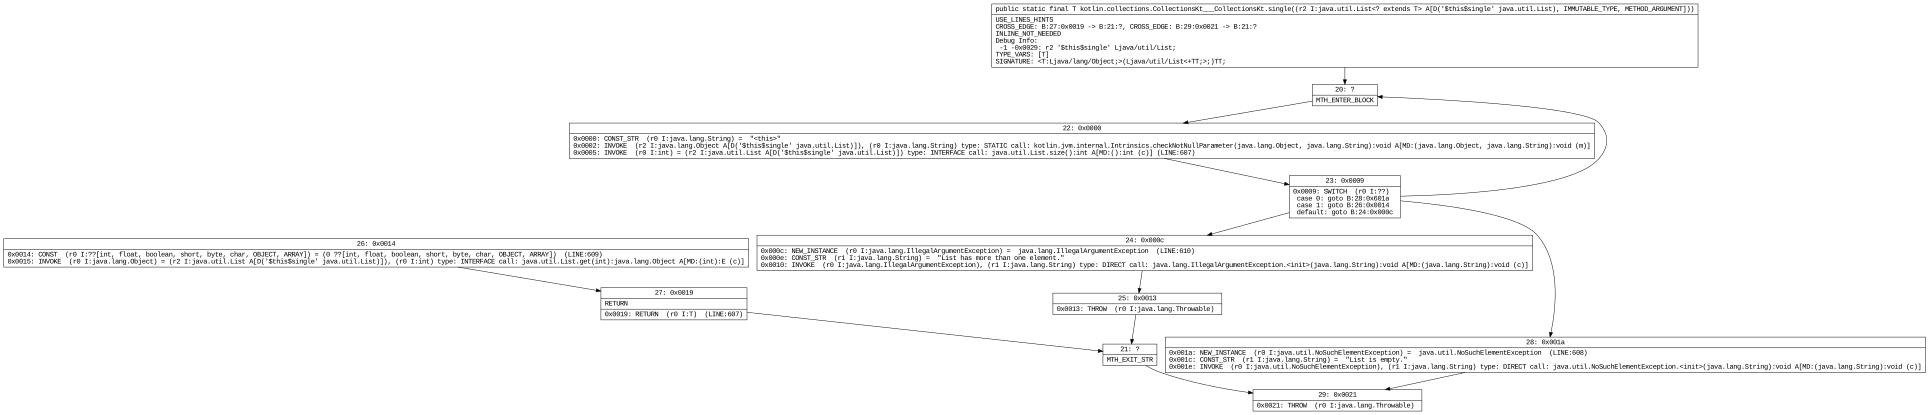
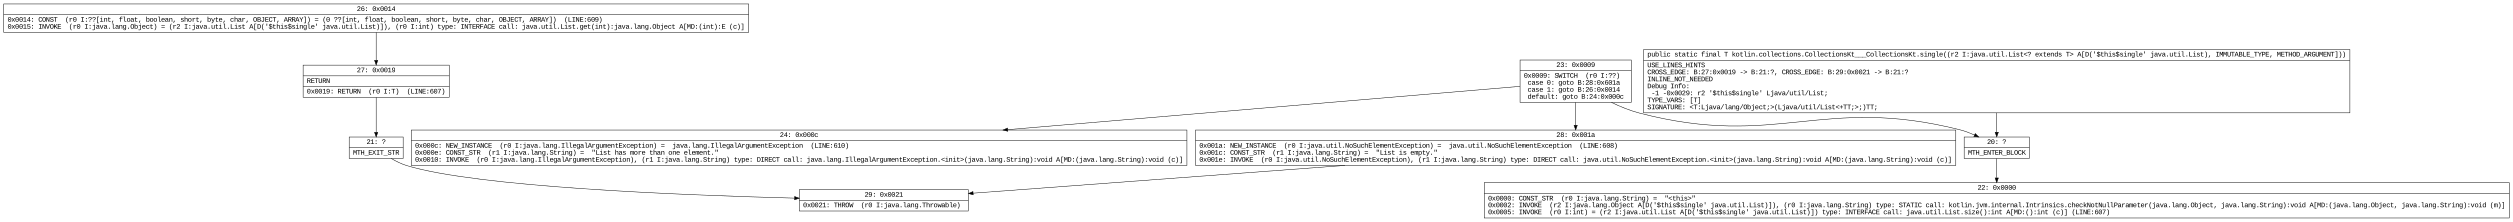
  digraph {
    fontname="Liberation Mono"
    node [fontname="Liberation Mono" shape=record]
    edge [fontname="Liberation Mono"]
    n1 [label="{20\:\ ?|MTH_ENTER_BLOCK\l}"]
    n2 [label="{22\:\ 0x0000|0x0000: CONST_STR  (r0 I:java.lang.String) =  \"\<this\>\" \l0x0002: INVOKE  (r2 I:java.lang.Object A[D('$this$single' java.util.List)]), (r0 I:java.lang.String) type: STATIC call: kotlin.jvm.internal.Intrinsics.checkNotNullParameter(java.lang.Object, java.lang.String):void A[MD:(java.lang.Object, java.lang.String):void (m)]\l0x0005: INVOKE  (r0 I:int) = (r2 I:java.util.List A[D('$this$single' java.util.List)]) type: INTERFACE call: java.util.List.size():int A[MD:():int (c)] (LINE:607)\l}"]
    n3 [label="{23\:\ 0x0009|0x0009: SWITCH  (r0 I:??)\l case 0: goto B:28:0x601a\l case 1: goto B:26:0x0014\l default: goto B:24:0x000c \l}"]
    n4 [label="{24\:\ 0x000c|0x000c: NEW_INSTANCE  (r0 I:java.lang.IllegalArgumentException) =  java.lang.IllegalArgumentException  (LINE:610)\l0x000e: CONST_STR  (r1 I:java.lang.String) =  \"List has more than one element.\" \l0x0010: INVOKE  (r0 I:java.lang.IllegalArgumentException), (r1 I:java.lang.String) type: DIRECT call: java.lang.IllegalArgumentException.\<init\>(java.lang.String):void A[MD:(java.lang.String):void (c)]\l}"]
    n5 [label="{28\:\ 0x001a|0x001a: NEW_INSTANCE  (r0 I:java.util.NoSuchElementException) =  java.util.NoSuchElementException  (LINE:608)\l0x001c: CONST_STR  (r1 I:java.lang.String) =  \"List is empty.\" \l0x001e: INVOKE  (r0 I:java.util.NoSuchElementException), (r1 I:java.lang.String) type: DIRECT call: java.util.NoSuchElementException.\<init\>(java.lang.String):void A[MD:(java.lang.String):void (c)]\l}"]
-   n6 [label="{25\:\ 0x0013|0x0013: THROW  (r0 I:java.lang.Throwable) \l}"]
    n7 [label="{26\:\ 0x0014|0x0014: CONST  (r0 I:??[int, float, boolean, short, byte, char, OBJECT, ARRAY]) = (0 ??[int, float, boolean, short, byte, char, OBJECT, ARRAY])  (LINE:609)\l0x0015: INVOKE  (r0 I:java.lang.Object) = (r2 I:java.util.List A[D('$this$single' java.util.List)]), (r0 I:int) type: INTERFACE call: java.util.List.get(int):java.lang.Object A[MD:(int):E (c)]\l}"]
    n8 [label="{27\:\ 0x0019|RETURN\l|0x0019: RETURN  (r0 I:T)  (LINE:607)\l}"]
    n9 [label="{29\:\ 0x0021|0x0021: THROW  (r0 I:java.lang.Throwable) \l}"]
    n10 [label="{21\:\ ?|MTH_EXIT_STR\l}"]
    n11 [label="{public static final T kotlin.collections.CollectionsKt___CollectionsKt.single((r2 I:java.util.List\<? extends T\> A[D('$this$single' java.util.List), IMMUTABLE_TYPE, METHOD_ARGUMENT]))  | USE_LINES_HINTS\lCROSS_EDGE: B:27:0x0019 \-\> B:21:?, CROSS_EDGE: B:29:0x0021 \-\> B:21:?\lINLINE_NOT_NEEDED\lDebug Info:\l  \-1 \-0x0029: r2 '$this$single' Ljava\/util\/List;\lTYPE_VARS: [T]\lSIGNATURE: \<T:Ljava\/lang\/Object;\>(Ljava\/util\/List\<+TT;\>;)TT;\l}"]
    n1 -> n2
-   n2 -> n3
    n3 -> n1
    n3 -> n4
    n3 -> n5
-   n4 -> n6
    n5 -> n9
-   n6 -> n10
    n7 -> n8
    n8 -> n10
    n10 -> n9
    n11 -> n1
  }
